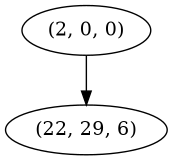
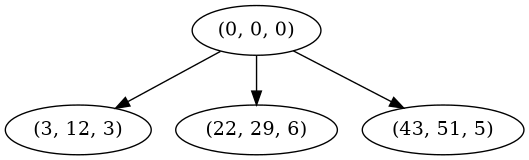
  digraph {
-   "(0, 0, 0)" [label="(2, 0, 0)"]
+   "(0, 0, 0)"
+   "(3, 12, 3)"
    n3 [label="(22, 29, 6)"]
+   "(43, 51, 5)"
+   "(0, 0, 0)" -> "(3, 12, 3)"
    "(0, 0, 0)" -> n3
+   "(0, 0, 0)" -> "(43, 51, 5)"
  }
